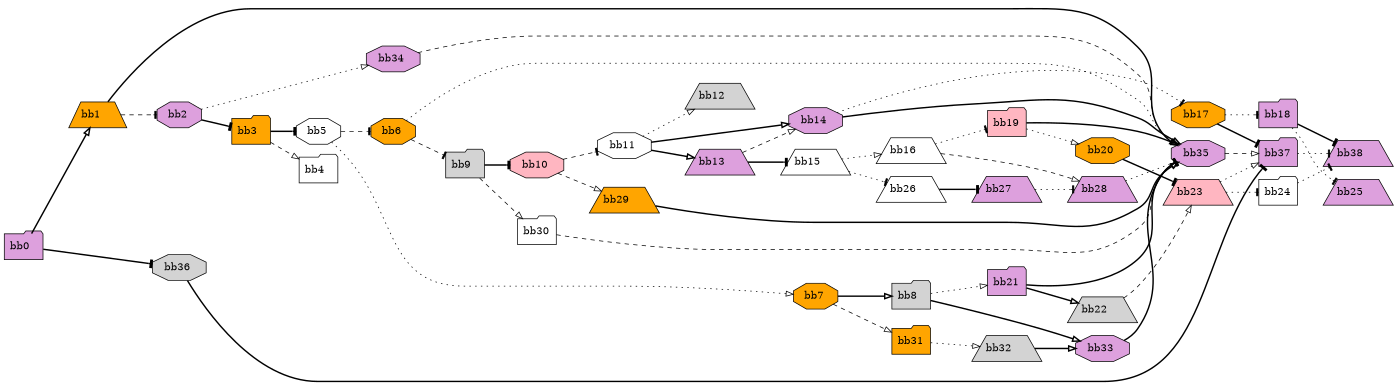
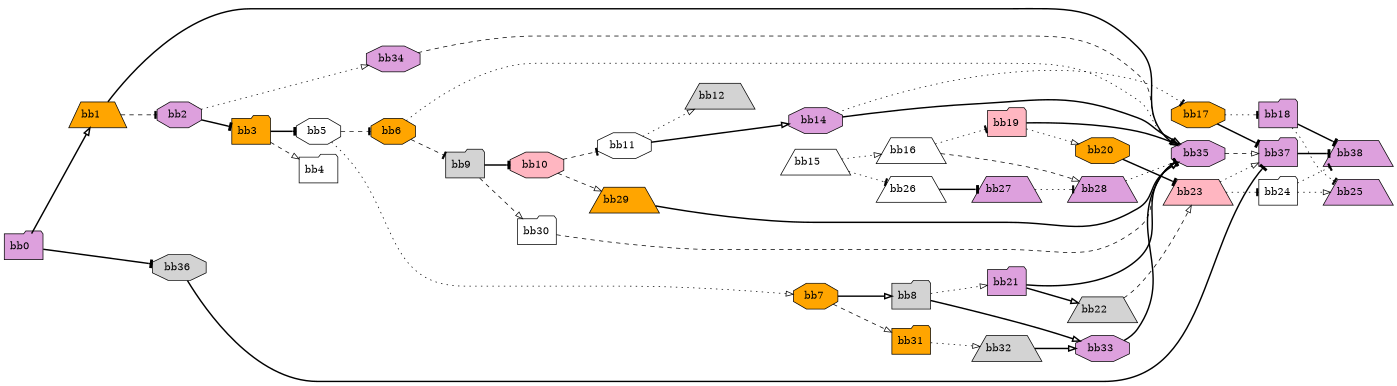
  digraph {
    rankdir=LR
    node [fillcolor=plum shape=trapezium style=filled]
    edge [arrowhead=onormal style=bold]
    n1 [label="bb0\l" shape=folder]
    n2 [fillcolor=orange label="bb1\l"]
    n3 [fillcolor=lightgrey label="bb36\l" shape=octagon]
    n4 [label="bb2\l" shape=octagon]
    n5 [label="bb35\l" shape=octagon]
    n6 [label="bb37\l" shape=folder]
    n7 [fillcolor=orange label="bb3\l" shape=folder]
    n8 [label="bb34\l" shape=octagon]
    n9 [fillcolor=white label="bb4\l" shape=folder]
    n10 [fillcolor=white label="bb5\l" shape=octagon]
    n11 [fillcolor=orange label="bb6\l" shape=octagon]
    n12 [fillcolor=orange label="bb7\l" shape=octagon]
    n13 [fillcolor=lightgrey label="bb9\l" shape=folder]
    n14 [fillcolor=lightgrey label="bb8\l" shape=folder]
    n15 [fillcolor=orange label="bb31\l" shape=folder]
    n16 [fillcolor=lightpink label="bb10\l" shape=octagon]
    n17 [fillcolor=white label="bb30\l" shape=folder]
    n18 [label="bb21\l" shape=folder]
    n19 [label="bb33\l" shape=octagon]
    n20 [fillcolor=lightgrey label="bb32\l"]
    n21 [fillcolor=lightgrey label="bb22\l"]
    n22 [fillcolor=white label="bb11\l" shape=octagon]
    n23 [fillcolor=orange label="bb29\l"]
    n24 [fillcolor=lightgrey label="bb12\l"]
-   n25 [label="bb13\l"]
    n26 [label="bb14\l" shape=octagon]
    n27 [fillcolor=white label="bb15\l"]
    n28 [fillcolor=orange label="bb17\l" shape=octagon]
    n29 [fillcolor=white label="bb16\l"]
    n30 [fillcolor=white label="bb26\l"]
    n31 [label="bb18\l" shape=folder]
    n32 [fillcolor=lightpink label="bb19\l" shape=folder]
    n33 [label="bb28\l"]
    n34 [label="bb27\l"]
    n35 [fillcolor=orange label="bb20\l" shape=octagon]
    n36 [label="bb25\l"]
    n37 [label="bb38\l"]
    n38 [fillcolor=lightpink label="bb23\l"]
    n39 [fillcolor=white label="bb24\l" shape=folder]
    n1 -> n2
    n1 -> n3 [arrowhead=tee]
    n2 -> n4 [arrowhead=tee style=dashed]
    n2 -> n5
    n3 -> n6 [arrowhead=tee]
    n4 -> n7 [arrowhead=tee]
    n4 -> n8 [style=dotted]
    n5 -> n6 [style=dashed]
-   n6 -> n37 [arrowhead=tee style=dotted]
+   n6 -> n37 [arrowhead=tee]
    n7 -> n9 [style=dashed]
    n7 -> n10 [arrowhead=tee]
    n8 -> n5 [style=dashed]
    n10 -> n11 [arrowhead=tee style=dashed]
    n10 -> n12 [style=dotted]
    n11 -> n5 [style=dotted]
    n11 -> n13 [arrowhead=tee style=dashed]
    n12 -> n14
    n12 -> n15 [style=dashed]
    n13 -> n16 [arrowhead=tee]
    n13 -> n17 [style=dashed]
    n14 -> n18 [style=dotted]
    n14 -> n19
    n15 -> n20 [style=dotted]
    n16 -> n22 [arrowhead=tee style=dashed]
    n16 -> n23 [style=dashed]
    n17 -> n5 [style=dashed]
    n18 -> n5 [arrowhead=tee]
    n18 -> n21
    n19 -> n5 [arrowhead=tee]
    n20 -> n19
    n21 -> n38 [style=dashed]
    n22 -> n24 [style=dotted]
-   n22 -> n25
    n22 -> n26
    n23 -> n5
-   n25 -> n26 [style=dashed]
-   n25 -> n27 [arrowhead=tee]
    n26 -> n5
    n26 -> n28 [arrowhead=tee style=dotted]
    n27 -> n29 [style=dotted]
    n27 -> n30 [arrowhead=tee style=dotted]
    n28 -> n6 [arrowhead=tee]
    n28 -> n31 [arrowhead=tee style=dotted]
    n29 -> n32 [arrowhead=tee style=dotted]
    n29 -> n33 [style=dashed]
    n30 -> n34 [arrowhead=tee]
    n31 -> n36 [arrowhead=tee style=dotted]
    n31 -> n37 [arrowhead=tee]
    n32 -> n5
    n32 -> n35 [style=dotted]
    n33 -> n5 [arrowhead=tee style=dotted]
    n34 -> n33 [arrowhead=tee style=dotted]
    n35 -> n38 [arrowhead=tee]
    n38 -> n6 [style=dotted]
    n38 -> n39 [arrowhead=tee style=dotted]
+   n39 -> n36 [style=dotted]
    n39 -> n37 [arrowhead=tee style=dotted]
  }
